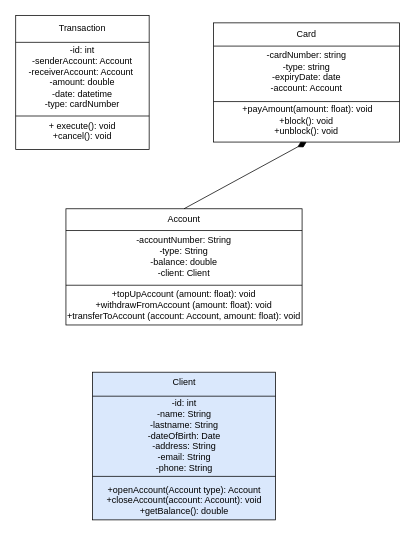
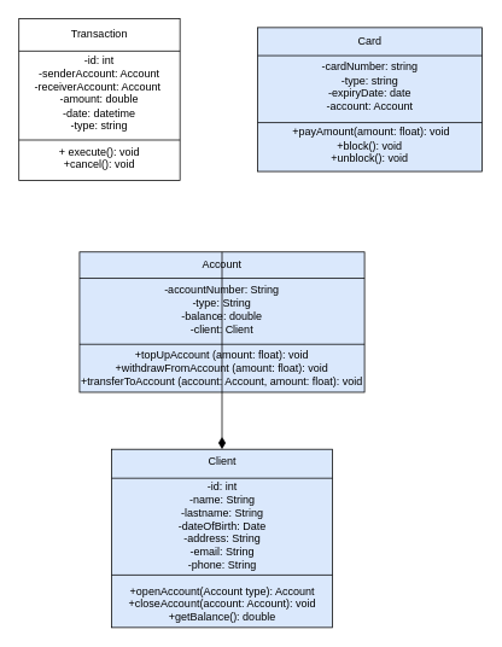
  <mxCell id="0" />
  <mxCell id="1" parent="0" />
  <mxCell id="2" value="Client&lt;div&gt;&lt;br&gt;&lt;/div&gt;&lt;div&gt;-id: int&lt;/div&gt;&lt;div&gt;-name: String&lt;/div&gt;&lt;div&gt;-lastname: String&lt;/div&gt;&lt;div&gt;-dateOfBirth: Date&lt;/div&gt;&lt;div&gt;-address: String&lt;/div&gt;&lt;div&gt;-email: String&lt;/div&gt;&lt;div&gt;-phone: String&lt;/div&gt;&lt;div&gt;&lt;br&gt;&lt;/div&gt;&lt;div&gt;+openAccount(Account type): Account&lt;/div&gt;&lt;div&gt;+closeAccount(account: Account): void&lt;/div&gt;&lt;div&gt;+getBalance(): double&lt;/div&gt;" style="rounded=0;whiteSpace=wrap;html=1;fillColor=#dae8fc;" vertex="1" parent="1"><mxGeometry x="122.5" y="496" width="244" height="197" as="geometry" /></mxCell>
- <mxCell id="3" value="Account&lt;div&gt;&lt;br&gt;&lt;/div&gt;&lt;div&gt;-accountNumber: String&lt;/div&gt;&lt;div&gt;-type: String&lt;/div&gt;&lt;div&gt;-balance: double&lt;/div&gt;&lt;div&gt;-client: Client&lt;/div&gt;&lt;div&gt;&lt;br&gt;&lt;/div&gt;&lt;div&gt;+topUpAccount (amount: float): void&lt;/div&gt;&lt;div&gt;+withdrawFromAccount (amount: float): void&lt;/div&gt;&lt;div&gt;+transferToAccount (account: Account, amount: float): void&lt;/div&gt;" style="rounded=0;whiteSpace=wrap;html=1;" vertex="1" parent="1"><mxGeometry x="87" y="278" width="315" height="155" as="geometry" /></mxCell>
- <mxCell id="4" value="Card&lt;div&gt;&lt;br&gt;&lt;/div&gt;&lt;div&gt;-cardNumber: string&lt;/div&gt;&lt;div&gt;-&lt;span style=&quot;background-color: transparent; color: light-dark(rgb(0, 0, 0), rgb(255, 255, 255));&quot;&gt;type: string&lt;/span&gt;&lt;/div&gt;&lt;div&gt;&lt;span style=&quot;background-color: transparent; color: light-dark(rgb(0, 0, 0), rgb(255, 255, 255));&quot;&gt;-expiryDate: date&lt;/span&gt;&lt;/div&gt;&lt;div&gt;&lt;span style=&quot;background-color: transparent; color: light-dark(rgb(0, 0, 0), rgb(255, 255, 255));&quot;&gt;-account: Account&lt;/span&gt;&lt;/div&gt;&lt;div&gt;&lt;span style=&quot;background-color: transparent; color: light-dark(rgb(0, 0, 0), rgb(255, 255, 255));&quot;&gt;&lt;br&gt;&lt;/span&gt;&lt;/div&gt;&lt;div&gt;&amp;nbsp;+payAmount(amount: float): void&lt;/div&gt;&lt;div&gt;+block(): void&lt;/div&gt;&lt;div&gt;+unblock(): void&lt;/div&gt;" style="rounded=0;whiteSpace=wrap;html=1;" vertex="1" parent="1"><mxGeometry x="284" y="30" width="248" height="159" as="geometry" /></mxCell>
- <mxCell id="5" value="Transaction&lt;div&gt;&lt;br&gt;&lt;/div&gt;&lt;div&gt;-id: int&lt;/div&gt;&lt;div&gt;-senderAccount: Account&lt;/div&gt;&lt;div&gt;-receiverAccount: Account&amp;nbsp;&lt;/div&gt;&lt;div&gt;-&lt;span style=&quot;background-color: transparent; color: light-dark(rgb(0, 0, 0), rgb(255, 255, 255));&quot;&gt;amount: double&lt;/span&gt;&lt;/div&gt;&lt;div&gt;&lt;span style=&quot;background-color: transparent; color: light-dark(rgb(0, 0, 0), rgb(255, 255, 255));&quot;&gt;-&lt;/span&gt;&lt;span style=&quot;background-color: transparent; color: light-dark(rgb(0, 0, 0), rgb(255, 255, 255));&quot;&gt;date: datetime&lt;/span&gt;&lt;/div&gt;&lt;div&gt;-type: cardNumber&lt;/div&gt;&lt;div&gt;&lt;br&gt;&lt;/div&gt;&lt;div&gt;+ execute(): void&lt;/div&gt;&lt;div&gt;+cancel(): void&lt;/div&gt;" style="rounded=0;whiteSpace=wrap;html=1;" vertex="1" parent="1"><mxGeometry x="20" y="20" width="178" height="179" as="geometry" /></mxCell>
+ <mxCell id="3" value="Account&lt;div&gt;&lt;br&gt;&lt;/div&gt;&lt;div&gt;-accountNumber: String&lt;/div&gt;&lt;div&gt;-type: String&lt;/div&gt;&lt;div&gt;-balance: double&lt;/div&gt;&lt;div&gt;-client: Client&lt;/div&gt;&lt;div&gt;&lt;br&gt;&lt;/div&gt;&lt;div&gt;+topUpAccount (amount: float): void&lt;/div&gt;&lt;div&gt;+withdrawFromAccount (amount: float): void&lt;/div&gt;&lt;div&gt;+transferToAccount (account: Account, amount: float): void&lt;/div&gt;" style="rounded=0;whiteSpace=wrap;html=1;fillColor=#dae8fc;" vertex="1" parent="1"><mxGeometry x="87" y="278" width="315" height="155" as="geometry" /></mxCell>
+ <mxCell id="4" value="Card&lt;div&gt;&lt;br&gt;&lt;/div&gt;&lt;div&gt;-cardNumber: string&lt;/div&gt;&lt;div&gt;-&lt;span style=&quot;background-color: transparent; color: light-dark(rgb(0, 0, 0), rgb(255, 255, 255));&quot;&gt;type: string&lt;/span&gt;&lt;/div&gt;&lt;div&gt;&lt;span style=&quot;background-color: transparent; color: light-dark(rgb(0, 0, 0), rgb(255, 255, 255));&quot;&gt;-expiryDate: date&lt;/span&gt;&lt;/div&gt;&lt;div&gt;&lt;span style=&quot;background-color: transparent; color: light-dark(rgb(0, 0, 0), rgb(255, 255, 255));&quot;&gt;-account: Account&lt;/span&gt;&lt;/div&gt;&lt;div&gt;&lt;span style=&quot;background-color: transparent; color: light-dark(rgb(0, 0, 0), rgb(255, 255, 255));&quot;&gt;&lt;br&gt;&lt;/span&gt;&lt;/div&gt;&lt;div&gt;&amp;nbsp;+payAmount(amount: float): void&lt;/div&gt;&lt;div&gt;+block(): void&lt;/div&gt;&lt;div&gt;+unblock(): void&lt;/div&gt;" style="rounded=0;whiteSpace=wrap;html=1;fillColor=#dae8fc;" vertex="1" parent="1"><mxGeometry x="284" y="30" width="248" height="159" as="geometry" /></mxCell>
+ <mxCell id="5" value="Transaction&lt;div&gt;&lt;br&gt;&lt;/div&gt;&lt;div&gt;-id: int&lt;/div&gt;&lt;div&gt;-senderAccount: Account&lt;/div&gt;&lt;div&gt;-receiverAccount: Account&amp;nbsp;&lt;/div&gt;&lt;div&gt;-&lt;span style=&quot;background-color: transparent; color: light-dark(rgb(0, 0, 0), rgb(255, 255, 255));&quot;&gt;amount: double&lt;/span&gt;&lt;/div&gt;&lt;div&gt;&lt;span style=&quot;background-color: transparent; color: light-dark(rgb(0, 0, 0), rgb(255, 255, 255));&quot;&gt;-&lt;/span&gt;&lt;span style=&quot;background-color: transparent; color: light-dark(rgb(0, 0, 0), rgb(255, 255, 255));&quot;&gt;date: datetime&lt;/span&gt;&lt;/div&gt;&lt;div&gt;-type: string&lt;/div&gt;&lt;div&gt;&lt;br&gt;&lt;/div&gt;&lt;div&gt;+ execute(): void&lt;/div&gt;&lt;div&gt;+cancel(): void&lt;/div&gt;" style="rounded=0;whiteSpace=wrap;html=1;" vertex="1" parent="1"><mxGeometry x="20" y="20" width="178" height="179" as="geometry" /></mxCell>
  <mxCell id="6" value="" style="endArrow=none;html=1;rounded=0;exitX=0;exitY=0.75;exitDx=0;exitDy=0;entryX=1;entryY=0.75;entryDx=0;entryDy=0;" edge="1" parent="1" source="5" target="5"><mxGeometry width="50" height="50" relative="1" as="geometry"><mxPoint x="-36" y="297" as="sourcePoint" /><mxPoint x="14" y="247" as="targetPoint" /></mxGeometry></mxCell>
  <mxCell id="7" value="" style="endArrow=none;html=1;rounded=0;exitX=0;exitY=0.25;exitDx=0;exitDy=0;entryX=1;entryY=0.25;entryDx=0;entryDy=0;" edge="1" parent="1"><mxGeometry width="50" height="50" relative="1" as="geometry"><mxPoint x="20" y="56" as="sourcePoint" /><mxPoint x="198" y="56" as="targetPoint" /></mxGeometry></mxCell>
  <mxCell id="8" value="" style="endArrow=none;html=1;rounded=0;exitX=0;exitY=0.25;exitDx=0;exitDy=0;entryX=1;entryY=0.25;entryDx=0;entryDy=0;" edge="1" parent="1"><mxGeometry width="50" height="50" relative="1" as="geometry"><mxPoint x="284" y="61" as="sourcePoint" /><mxPoint x="532" y="61" as="targetPoint" /></mxGeometry></mxCell>
  <mxCell id="9" value="" style="endArrow=none;html=1;rounded=0;exitX=0;exitY=0.75;exitDx=0;exitDy=0;entryX=1;entryY=0.75;entryDx=0;entryDy=0;" edge="1" parent="1"><mxGeometry width="50" height="50" relative="1" as="geometry"><mxPoint x="284" y="135" as="sourcePoint" /><mxPoint x="532" y="135" as="targetPoint" /></mxGeometry></mxCell>
  <mxCell id="10" value="" style="endArrow=none;html=1;rounded=0;exitX=0;exitY=0.25;exitDx=0;exitDy=0;entryX=1;entryY=0.25;entryDx=0;entryDy=0;" edge="1" parent="1"><mxGeometry width="50" height="50" relative="1" as="geometry"><mxPoint x="122.5" y="528" as="sourcePoint" /><mxPoint x="366.5" y="528" as="targetPoint" /></mxGeometry></mxCell>
  <mxCell id="11" value="" style="endArrow=none;html=1;rounded=0;exitX=0;exitY=0.75;exitDx=0;exitDy=0;entryX=1;entryY=0.75;entryDx=0;entryDy=0;" edge="1" parent="1"><mxGeometry width="50" height="50" relative="1" as="geometry"><mxPoint x="122.5" y="635" as="sourcePoint" /><mxPoint x="366.5" y="635" as="targetPoint" /></mxGeometry></mxCell>
  <mxCell id="12" value="" style="endArrow=none;html=1;rounded=0;exitX=0;exitY=0.25;exitDx=0;exitDy=0;entryX=1;entryY=0.25;entryDx=0;entryDy=0;" edge="1" parent="1"><mxGeometry width="50" height="50" relative="1" as="geometry"><mxPoint x="87" y="307" as="sourcePoint" /><mxPoint x="402" y="307" as="targetPoint" /></mxGeometry></mxCell>
  <mxCell id="13" value="" style="endArrow=none;html=1;rounded=0;exitX=0;exitY=0.75;exitDx=0;exitDy=0;entryX=1;entryY=0.75;entryDx=0;entryDy=0;" edge="1" parent="1"><mxGeometry width="50" height="50" relative="1" as="geometry"><mxPoint x="87" y="380" as="sourcePoint" /><mxPoint x="402" y="380" as="targetPoint" /></mxGeometry></mxCell>
- <mxCell id="14" value="" style="endArrow=diamondThin;html=1;rounded=0;entryX=0.5;entryY=1;entryDx=0;entryDy=0;exitX=0.5;exitY=0;exitDx=0;exitDy=0;endFill=1;endSize=11;" edge="1" parent="1" source="3" target="4"><mxGeometry width="50" height="50" relative="1" as="geometry"><mxPoint x="172" y="254" as="sourcePoint" /><mxPoint x="222" y="204" as="targetPoint" /></mxGeometry></mxCell>
+ <mxCell id="14" value="" style="endArrow=diamondThin;html=1;rounded=0;exitX=0.5;exitY=0;exitDx=0;exitDy=0;endFill=1;endSize=11;" edge="1" parent="1" source="3" target="2"><mxGeometry width="50" height="50" relative="1" as="geometry"><mxPoint x="172" y="254" as="sourcePoint" /><mxPoint x="222" y="204" as="targetPoint" /></mxGeometry></mxCell>
